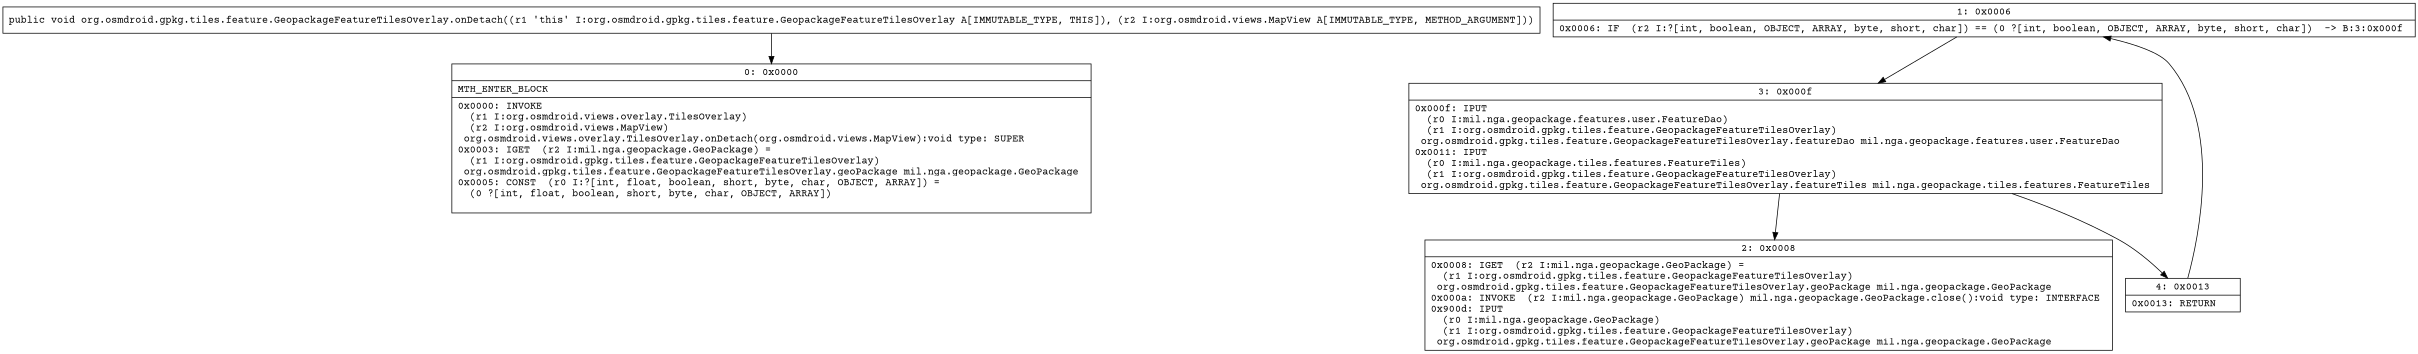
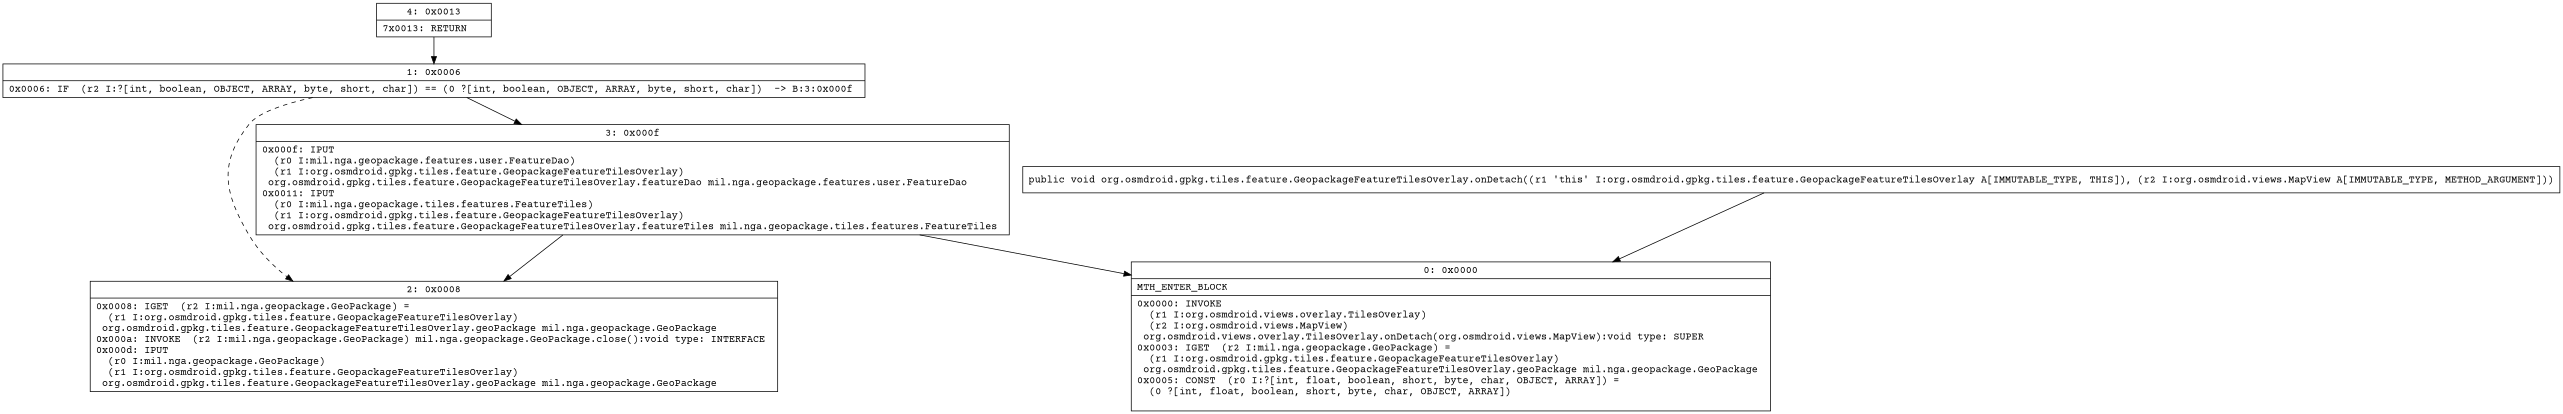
  digraph {
    fontname="Courier Prime"
    node [fontname="Courier Prime" shape=record]
    edge [fontname="Courier Prime"]
    n1 [label="{0\:\ 0x0000|MTH_ENTER_BLOCK\l|0x0000: INVOKE  \l  (r1 I:org.osmdroid.views.overlay.TilesOverlay)\l  (r2 I:org.osmdroid.views.MapView)\l org.osmdroid.views.overlay.TilesOverlay.onDetach(org.osmdroid.views.MapView):void type: SUPER \l0x0003: IGET  (r2 I:mil.nga.geopackage.GeoPackage) = \l  (r1 I:org.osmdroid.gpkg.tiles.feature.GeopackageFeatureTilesOverlay)\l org.osmdroid.gpkg.tiles.feature.GeopackageFeatureTilesOverlay.geoPackage mil.nga.geopackage.GeoPackage \l0x0005: CONST  (r0 I:?[int, float, boolean, short, byte, char, OBJECT, ARRAY]) = \l  (0 ?[int, float, boolean, short, byte, char, OBJECT, ARRAY])\l \l}"]
    n2 [label="{1\:\ 0x0006|0x0006: IF  (r2 I:?[int, boolean, OBJECT, ARRAY, byte, short, char]) == (0 ?[int, boolean, OBJECT, ARRAY, byte, short, char])  \-\> B:3:0x000f \l}"]
-   n3 [label="{2\:\ 0x0008|0x0008: IGET  (r2 I:mil.nga.geopackage.GeoPackage) = \l  (r1 I:org.osmdroid.gpkg.tiles.feature.GeopackageFeatureTilesOverlay)\l org.osmdroid.gpkg.tiles.feature.GeopackageFeatureTilesOverlay.geoPackage mil.nga.geopackage.GeoPackage \l0x000a: INVOKE  (r2 I:mil.nga.geopackage.GeoPackage) mil.nga.geopackage.GeoPackage.close():void type: INTERFACE \l0x900d: IPUT  \l  (r0 I:mil.nga.geopackage.GeoPackage)\l  (r1 I:org.osmdroid.gpkg.tiles.feature.GeopackageFeatureTilesOverlay)\l org.osmdroid.gpkg.tiles.feature.GeopackageFeatureTilesOverlay.geoPackage mil.nga.geopackage.GeoPackage \l}"]
+   n3 [label="{2\:\ 0x0008|0x0008: IGET  (r2 I:mil.nga.geopackage.GeoPackage) = \l  (r1 I:org.osmdroid.gpkg.tiles.feature.GeopackageFeatureTilesOverlay)\l org.osmdroid.gpkg.tiles.feature.GeopackageFeatureTilesOverlay.geoPackage mil.nga.geopackage.GeoPackage \l0x000a: INVOKE  (r2 I:mil.nga.geopackage.GeoPackage) mil.nga.geopackage.GeoPackage.close():void type: INTERFACE \l0x000d: IPUT  \l  (r0 I:mil.nga.geopackage.GeoPackage)\l  (r1 I:org.osmdroid.gpkg.tiles.feature.GeopackageFeatureTilesOverlay)\l org.osmdroid.gpkg.tiles.feature.GeopackageFeatureTilesOverlay.geoPackage mil.nga.geopackage.GeoPackage \l}"]
    n4 [label="{3\:\ 0x000f|0x000f: IPUT  \l  (r0 I:mil.nga.geopackage.features.user.FeatureDao)\l  (r1 I:org.osmdroid.gpkg.tiles.feature.GeopackageFeatureTilesOverlay)\l org.osmdroid.gpkg.tiles.feature.GeopackageFeatureTilesOverlay.featureDao mil.nga.geopackage.features.user.FeatureDao \l0x0011: IPUT  \l  (r0 I:mil.nga.geopackage.tiles.features.FeatureTiles)\l  (r1 I:org.osmdroid.gpkg.tiles.feature.GeopackageFeatureTilesOverlay)\l org.osmdroid.gpkg.tiles.feature.GeopackageFeatureTilesOverlay.featureTiles mil.nga.geopackage.tiles.features.FeatureTiles \l}"]
-   n5 [label="{4\:\ 0x0013|0x0013: RETURN   \l}"]
+   n5 [label="{4\:\ 0x0013|7x0013: RETURN   \l}"]
    n6 [label="{public void org.osmdroid.gpkg.tiles.feature.GeopackageFeatureTilesOverlay.onDetach((r1 'this' I:org.osmdroid.gpkg.tiles.feature.GeopackageFeatureTilesOverlay A[IMMUTABLE_TYPE, THIS]), (r2 I:org.osmdroid.views.MapView A[IMMUTABLE_TYPE, METHOD_ARGUMENT])) }"]
+   n2 -> n3 [style=dashed]
    n2 -> n4
    n4 -> n3
-   n4 -> n5
+   n4 -> n1
    n5 -> n2
    n6 -> n1
  }
